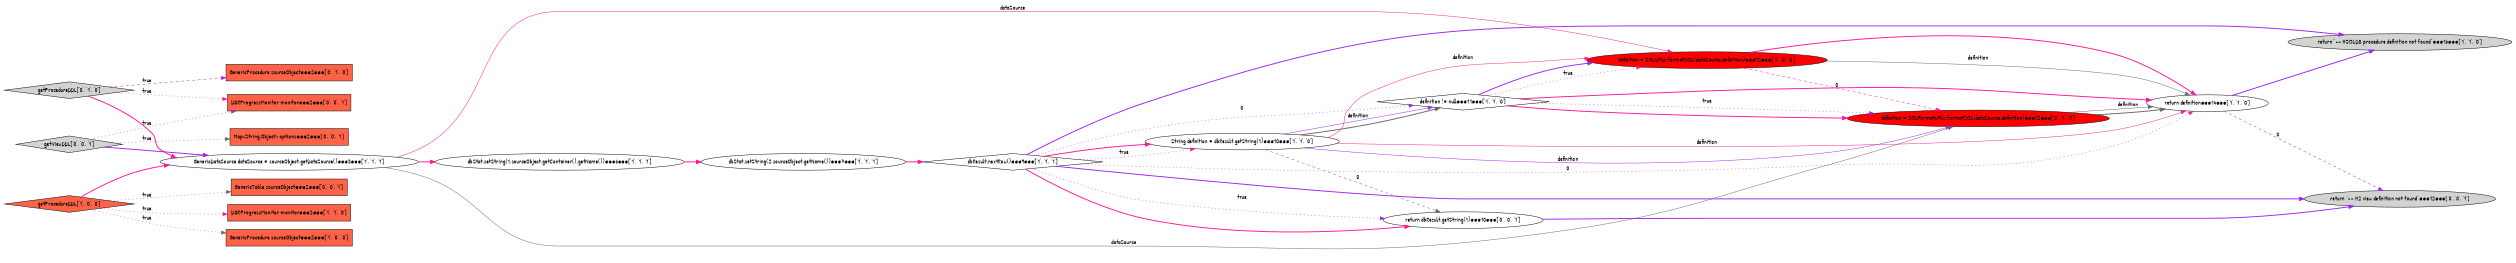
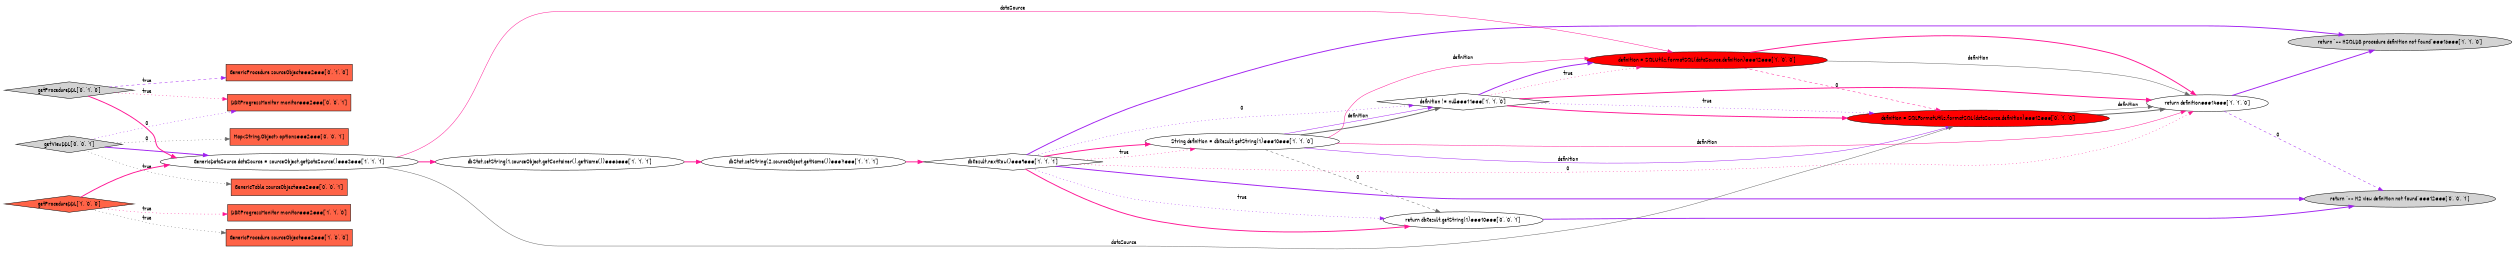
  digraph {
    fontname="Patrick Hand"
    rankdir=LR
    node [fillcolor=white fontname="Patrick Hand" shape=ellipse style=filled]
    edge [color=deeppink fontname="Patrick Hand" style=bold]
    n1 [fillcolor=lightgray label="return \"-- HSQLDB procedure definition not found\"@@@16@@@['1', '1', '0']"]
    n2 [fillcolor=tomato label="DBRProgressMonitor monitor@@@2@@@['0', '0', '1']" shape=box]
    n3 [label="return dbResult.getString(1)@@@10@@@['0', '0', '1']"]
    n4 [fillcolor=lightgray label="return \"-- H2 view definition not found\"@@@12@@@['0', '0', '1']"]
    n5 [label="dbStat.setString(1,sourceObject.getContainer().getName())@@@6@@@['1', '1', '1']"]
    n6 [label="dbStat.setString(2,sourceObject.getName())@@@7@@@['1', '1', '1']"]
    n7 [label="dbResult.nextRow()@@@9@@@['1', '1', '1']" shape=diamond]
    n8 [label="String definition = dbResult.getString(1)@@@10@@@['1', '1', '0']"]
    n9 [fillcolor=red label="definition = SQLUtils.formatSQL(dataSource,definition)@@@12@@@['1', '0', '0']"]
    n10 [label="return definition@@@14@@@['1', '1', '0']"]
    n11 [label="definition != null@@@11@@@['1', '1', '0']" shape=diamond]
    n12 [fillcolor=red label="definition = SQLFormatUtils.formatSQL(dataSource,definition)@@@12@@@['0', '1', '0']"]
    n13 [label="GenericDataSource dataSource = sourceObject.getDataSource()@@@3@@@['1', '1', '1']"]
    n14 [fillcolor=tomato label="DBRProgressMonitor monitor@@@2@@@['1', '1', '0']" shape=box]
    n15 [fillcolor=tomato label="GenericTable sourceObject@@@2@@@['0', '0', '1']" shape=box]
    n16 [fillcolor=lightgray label="getViewDDL['0', '0', '1']" shape=diamond]
    n17 [fillcolor=tomato label="Map<String,Object> options@@@2@@@['0', '0', '1']" shape=box]
    n18 [fillcolor=tomato label="getProcedureDDL['1', '0', '0']" shape=diamond]
    n19 [fillcolor=tomato label="GenericProcedure sourceObject@@@2@@@['1', '0', '0']" shape=box]
    n20 [fillcolor=tomato label="GenericProcedure sourceObject@@@2@@@['0', '1', '0']" shape=box]
    n21 [fillcolor=lightgray label="getProcedureDDL['0', '1', '0']" shape=diamond]
    n3 -> n4 [color=purple]
    n5 -> n6
    n6 -> n7
    n7 -> n1 [color=purple]
    n7 -> n3 [color=purple label=true style=dotted]
    n7 -> n3
    n7 -> n4 [color=purple]
    n7 -> n8
    n7 -> n8 [label=true style=dotted]
    n7 -> n10 [label=0 style=dotted]
    n7 -> n11 [color=purple label=0 style=dotted]
    n8 -> n3 [color=gray40 label=0 style=dashed]
    n8 -> n9 [label=definition style=solid]
    n8 -> n10 [label=definition style=solid]
    n8 -> n11 [color=gray40]
    n8 -> n11 [color=purple label=definition style=solid]
    n8 -> n12 [color=purple label=definition style=solid]
    n9 -> n10 [color=gray40 label=definition style=solid]
    n9 -> n10
    n9 -> n12 [label=0 style=dashed]
    n10 -> n1 [color=purple]
    n10 -> n4 [color=purple label=0 style=dashed]
    n11 -> n9 [label=true style=dotted]
    n11 -> n9 [color=purple]
    n11 -> n10
    n11 -> n12
    n11 -> n12 [color=purple label=true style=dotted]
    n12 -> n10 [color=gray40]
    n12 -> n10 [color=gray40 label=definition style=solid]
    n13 -> n5
    n13 -> n9 [label=dataSource style=solid]
    n13 -> n12 [color=gray40 label=dataSource style=solid]
-   n16 -> n2 [color=purple label=true style=dotted]
+   n16 -> n2 [color=purple label=0 style=dotted]
    n16 -> n13 [color=purple]
-   n18 -> n15 [color=gray40 label=true style=dotted]
-   n16 -> n17 [color=gray40 label=true style=dotted]
+   n16 -> n15 [color=gray40 label=true style=dotted]
+   n16 -> n17 [color=gray40 label=0 style=dotted]
    n18 -> n13
    n18 -> n14 [label=true style=dotted]
    n18 -> n19 [color=gray40 label=true style=dotted]
    n21 -> n2 [label=true style=dotted]
    n21 -> n13
    n21 -> n20 [color=purple label=true style=dashed]
  }
